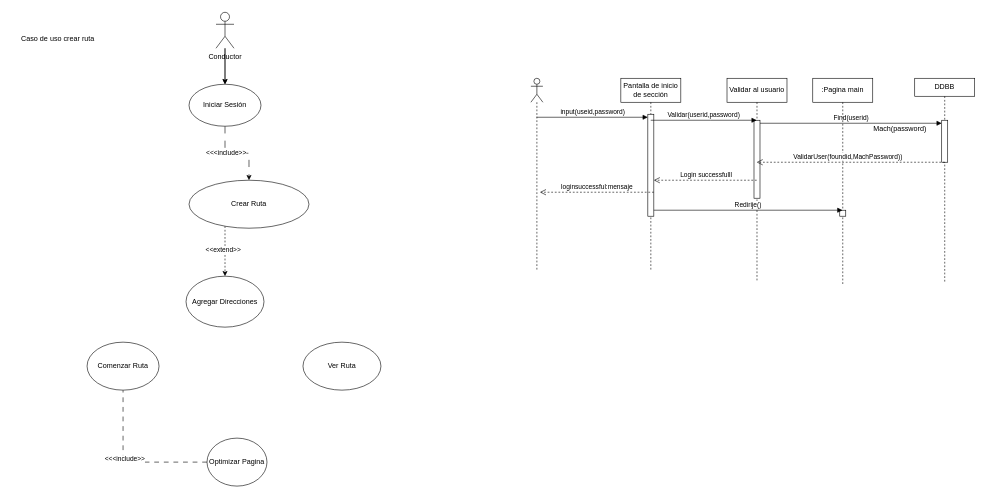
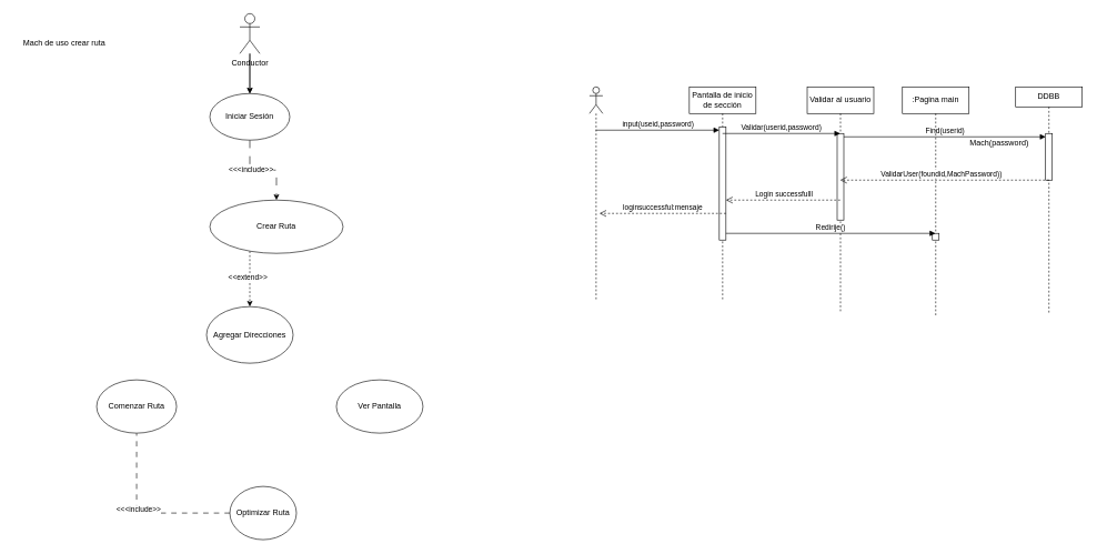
  <mxCell id="0" />
  <mxCell id="1" parent="0" />
  <mxCell id="2" style="edgeStyle=orthogonalEdgeStyle;rounded=0;orthogonalLoop=1;jettySize=auto;html=1;" parent="1" source="4" target="7" edge="1"><mxGeometry relative="1" as="geometry"><Array as="points"><mxPoint x="374" y="140" /><mxPoint x="374" y="140" /></Array></mxGeometry></mxCell>
  <mxCell id="3" value="" style="edgeStyle=orthogonalEdgeStyle;rounded=0;orthogonalLoop=1;jettySize=auto;html=1;" parent="1" source="4" target="7" edge="1"><mxGeometry relative="1" as="geometry" /></mxCell>
  <mxCell id="4" value="Conductor" style="shape=umlActor;verticalLabelPosition=bottom;verticalAlign=top;html=1;outlineConnect=0;" parent="1" vertex="1"><mxGeometry x="359" y="20" width="30" height="60" as="geometry" /></mxCell>
  <mxCell id="5" style="edgeStyle=orthogonalEdgeStyle;rounded=0;orthogonalLoop=1;jettySize=auto;html=1;entryX=0.5;entryY=0;entryDx=0;entryDy=0;dashed=1;dashPattern=12 12;" parent="1" source="7" target="10" edge="1"><mxGeometry relative="1" as="geometry" /></mxCell>
  <mxCell id="6" value="&amp;lt;&amp;lt;&amp;lt;include&amp;gt;&amp;gt;" style="edgeLabel;html=1;align=center;verticalAlign=middle;resizable=0;points=[];" parent="5" vertex="1" connectable="0"><mxGeometry x="-0.291" y="1" relative="1" as="geometry"><mxPoint as="offset" /></mxGeometry></mxCell>
  <mxCell id="7" value="Iniciar Sesión" style="ellipse;whiteSpace=wrap;html=1;" parent="1" vertex="1"><mxGeometry x="314" y="140" width="120" height="70" as="geometry" /></mxCell>
  <mxCell id="8" style="edgeStyle=orthogonalEdgeStyle;rounded=0;orthogonalLoop=1;jettySize=auto;html=1;dashed=1;" parent="1" source="10" target="12" edge="1"><mxGeometry relative="1" as="geometry"><Array as="points"><mxPoint x="374" y="440" /><mxPoint x="374" y="440" /></Array></mxGeometry></mxCell>
  <mxCell id="9" value="&amp;lt;&amp;lt;extend&amp;gt;&amp;gt;" style="edgeLabel;html=1;align=center;verticalAlign=middle;resizable=0;points=[];" parent="8" vertex="1" connectable="0"><mxGeometry x="-0.075" y="-4" relative="1" as="geometry"><mxPoint as="offset" /></mxGeometry></mxCell>
  <mxCell id="10" value="Crear Ruta" style="ellipse;whiteSpace=wrap;html=1;" parent="1" vertex="1"><mxGeometry x="314" y="300" width="200" height="80" as="geometry" /></mxCell>
- <mxCell id="11" value="Ver Ruta" style="ellipse;whiteSpace=wrap;html=1;" parent="1" vertex="1"><mxGeometry x="504" y="570" width="130" height="80" as="geometry" /></mxCell>
+ <mxCell id="11" value="Ver Pantalla" style="ellipse;whiteSpace=wrap;html=1;" parent="1" vertex="1"><mxGeometry x="504" y="570" width="130" height="80" as="geometry" /></mxCell>
  <mxCell id="12" value="Agregar Direcciones" style="ellipse;whiteSpace=wrap;html=1;" parent="1" vertex="1"><mxGeometry x="309" y="460" width="130" height="85" as="geometry" /></mxCell>
  <mxCell id="13" style="edgeStyle=orthogonalEdgeStyle;rounded=0;orthogonalLoop=1;jettySize=auto;html=1;entryX=0.5;entryY=1;entryDx=0;entryDy=0;dashed=1;dashPattern=8 8;endArrow=none;" parent="1" source="15" target="16" edge="1"><mxGeometry relative="1" as="geometry" /></mxCell>
  <mxCell id="14" value="&amp;lt;&amp;lt;&amp;lt;include&amp;gt;&amp;gt;" style="edgeLabel;html=1;align=center;verticalAlign=middle;resizable=0;points=[];" parent="13" vertex="1" connectable="0"><mxGeometry x="0.126" y="-2" relative="1" as="geometry"><mxPoint as="offset" /></mxGeometry></mxCell>
- <mxCell id="15" value="Optimizar Pagina " style="ellipse;whiteSpace=wrap;html=1;" parent="1" vertex="1"><mxGeometry x="344" y="730" width="100" height="80" as="geometry" /></mxCell>
+ <mxCell id="15" value="Optimizar Ruta " style="ellipse;whiteSpace=wrap;html=1;" parent="1" vertex="1"><mxGeometry x="344" y="730" width="100" height="80" as="geometry" /></mxCell>
  <mxCell id="16" value="Comenzar Ruta" style="ellipse;whiteSpace=wrap;html=1;" parent="1" vertex="1"><mxGeometry x="144" y="570" width="120" height="80" as="geometry" /></mxCell>
- <mxCell id="17" value="Caso de uso crear ruta" style="text;html=1;align=center;verticalAlign=middle;resizable=0;points=[];autosize=1;strokeColor=none;fillColor=none;" parent="1" vertex="1"><mxGeometry x="20" y="50" width="150" height="30" as="geometry" /></mxCell>
+ <mxCell id="17" value="Mach de uso crear ruta" style="text;html=1;align=center;verticalAlign=middle;resizable=0;points=[];autosize=1;strokeColor=none;fillColor=none;" parent="1" vertex="1"><mxGeometry x="20" y="50" width="150" height="30" as="geometry" /></mxCell>
  <mxCell id="18" value="Pantalla de inicio de sección" style="shape=umlLifeline;perimeter=lifelinePerimeter;whiteSpace=wrap;html=1;container=1;dropTarget=0;collapsible=0;recursiveResize=0;outlineConnect=0;portConstraint=eastwest;newEdgeStyle={&quot;curved&quot;:0,&quot;rounded&quot;:0};" vertex="1" parent="1"><mxGeometry x="1034" y="130" width="100" height="320" as="geometry" /></mxCell>
  <mxCell id="19" value="" style="html=1;points=[[0,0,0,0,5],[0,1,0,0,-5],[1,0,0,0,5],[1,1,0,0,-5]];perimeter=orthogonalPerimeter;outlineConnect=0;targetShapes=umlLifeline;portConstraint=eastwest;newEdgeStyle={&quot;curved&quot;:0,&quot;rounded&quot;:0};" vertex="1" parent="18"><mxGeometry x="45" y="60" width="10" height="170" as="geometry" /></mxCell>
  <mxCell id="20" value="" style="shape=umlLifeline;perimeter=lifelinePerimeter;whiteSpace=wrap;html=1;container=1;dropTarget=0;collapsible=0;recursiveResize=0;outlineConnect=0;portConstraint=eastwest;newEdgeStyle={&quot;curved&quot;:0,&quot;rounded&quot;:0};participant=umlActor;" vertex="1" parent="1"><mxGeometry x="884" y="130" width="20" height="320" as="geometry" /></mxCell>
  <mxCell id="21" value="DDBB" style="shape=umlLifeline;perimeter=lifelinePerimeter;whiteSpace=wrap;html=1;container=1;dropTarget=0;collapsible=0;recursiveResize=0;outlineConnect=0;portConstraint=eastwest;newEdgeStyle={&quot;curved&quot;:0,&quot;rounded&quot;:0};size=30;" vertex="1" parent="1"><mxGeometry x="1524" y="130" width="100" height="340" as="geometry" /></mxCell>
  <mxCell id="22" value="" style="html=1;points=[[0,0,0,0,5],[0,1,0,0,-5],[1,0,0,0,5],[1,1,0,0,-5]];perimeter=orthogonalPerimeter;outlineConnect=0;targetShapes=umlLifeline;portConstraint=eastwest;newEdgeStyle={&quot;curved&quot;:0,&quot;rounded&quot;:0};" vertex="1" parent="21"><mxGeometry x="45" y="70" width="10" height="70" as="geometry" /></mxCell>
  <mxCell id="23" value="Validar al usuario" style="shape=umlLifeline;perimeter=lifelinePerimeter;whiteSpace=wrap;html=1;container=1;dropTarget=0;collapsible=0;recursiveResize=0;outlineConnect=0;portConstraint=eastwest;newEdgeStyle={&quot;curved&quot;:0,&quot;rounded&quot;:0};" vertex="1" parent="1"><mxGeometry x="1211" y="130" width="100" height="340" as="geometry" /></mxCell>
  <mxCell id="24" value="" style="html=1;points=[[0,0,0,0,5],[0,1,0,0,-5],[1,0,0,0,5],[1,1,0,0,-5]];perimeter=orthogonalPerimeter;outlineConnect=0;targetShapes=umlLifeline;portConstraint=eastwest;newEdgeStyle={&quot;curved&quot;:0,&quot;rounded&quot;:0};" vertex="1" parent="23"><mxGeometry x="45" y="70" width="10" height="130" as="geometry" /></mxCell>
  <mxCell id="25" value="input(useid,password)" style="html=1;verticalAlign=bottom;endArrow=block;curved=0;rounded=0;entryX=0;entryY=0;entryDx=0;entryDy=5;" edge="1" target="19" parent="1" source="20"><mxGeometry relative="1" as="geometry"><mxPoint x="1009" y="195" as="sourcePoint" /></mxGeometry></mxCell>
  <mxCell id="26" value="Validar(userid,password)" style="html=1;verticalAlign=bottom;endArrow=block;curved=0;rounded=0;" edge="1" target="23" parent="1"><mxGeometry relative="1" as="geometry"><mxPoint x="1083.81" y="200" as="sourcePoint" /><mxPoint x="1219" y="200" as="targetPoint" /><Array as="points"><mxPoint x="1184" y="200" /></Array></mxGeometry></mxCell>
  <mxCell id="27" value="Find(userid)" style="html=1;verticalAlign=bottom;endArrow=block;curved=0;rounded=0;exitX=1;exitY=0;exitDx=0;exitDy=5;exitPerimeter=0;" edge="1" parent="1" source="24" target="22"><mxGeometry width="80" relative="1" as="geometry"><mxPoint x="1324" y="210" as="sourcePoint" /><mxPoint x="1404" y="210" as="targetPoint" /></mxGeometry></mxCell>
  <mxCell id="28" value="Mach(password)" style="text;html=1;align=center;verticalAlign=middle;resizable=0;points=[];autosize=1;strokeColor=none;fillColor=none;" vertex="1" parent="1"><mxGeometry x="1444" y="200" width="110" height="30" as="geometry" /></mxCell>
  <mxCell id="29" value="Login successfulll" style="html=1;verticalAlign=bottom;endArrow=open;dashed=1;endSize=8;curved=0;rounded=0;" edge="1" source="23" parent="1" target="19"><mxGeometry x="-0.003" relative="1" as="geometry"><mxPoint x="1084" y="280" as="targetPoint" /><mxPoint x="1269" y="265" as="sourcePoint" /><Array as="points"><mxPoint x="1224" y="300" /><mxPoint x="1144" y="300" /></Array><mxPoint as="offset" /></mxGeometry></mxCell>
  <mxCell id="30" value=":Pagina main" style="shape=umlLifeline;perimeter=lifelinePerimeter;whiteSpace=wrap;html=1;container=1;dropTarget=0;collapsible=0;recursiveResize=0;outlineConnect=0;portConstraint=eastwest;newEdgeStyle={&quot;curved&quot;:0,&quot;rounded&quot;:0};" vertex="1" parent="1"><mxGeometry x="1354" y="130" width="100" height="345" as="geometry" /></mxCell>
  <mxCell id="31" value="" style="html=1;points=[[0,0,0,0,5],[0,1,0,0,-5],[1,0,0,0,5],[1,1,0,0,-5]];perimeter=orthogonalPerimeter;outlineConnect=0;targetShapes=umlLifeline;portConstraint=eastwest;newEdgeStyle={&quot;curved&quot;:0,&quot;rounded&quot;:0};" vertex="1" parent="30"><mxGeometry x="45" y="220" width="10" height="10" as="geometry" /></mxCell>
  <mxCell id="32" value="loginsuccessful:mensaje" style="html=1;verticalAlign=bottom;endArrow=open;dashed=1;endSize=8;curved=0;rounded=0;" edge="1" parent="1"><mxGeometry relative="1" as="geometry"><mxPoint x="1088.92" y="320" as="sourcePoint" /><mxPoint x="899.087" y="320" as="targetPoint" /></mxGeometry></mxCell>
  <mxCell id="33" value="ValidarUser(foundid,MachPassword))&amp;nbsp; &amp;nbsp;" style="html=1;verticalAlign=bottom;endArrow=open;dashed=1;endSize=8;curved=0;rounded=0;" edge="1" parent="1" target="23"><mxGeometry relative="1" as="geometry"><mxPoint x="1574" y="270" as="sourcePoint" /><mxPoint x="1494" y="270" as="targetPoint" /></mxGeometry></mxCell>
  <mxCell id="34" value="Redirije()" style="html=1;verticalAlign=bottom;endArrow=block;curved=0;rounded=0;" edge="1" parent="1"><mxGeometry width="80" relative="1" as="geometry"><mxPoint x="1089" y="350" as="sourcePoint" /><mxPoint x="1403.5" y="350" as="targetPoint" /></mxGeometry></mxCell>
